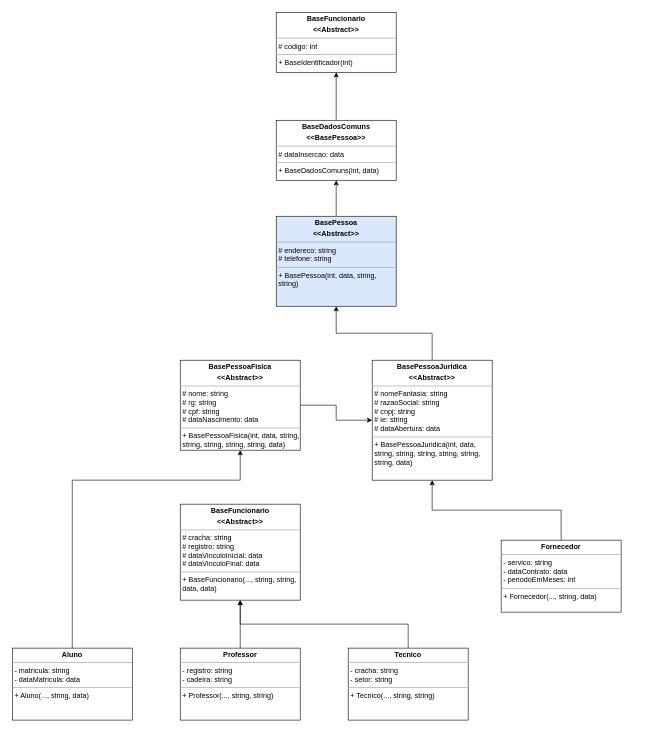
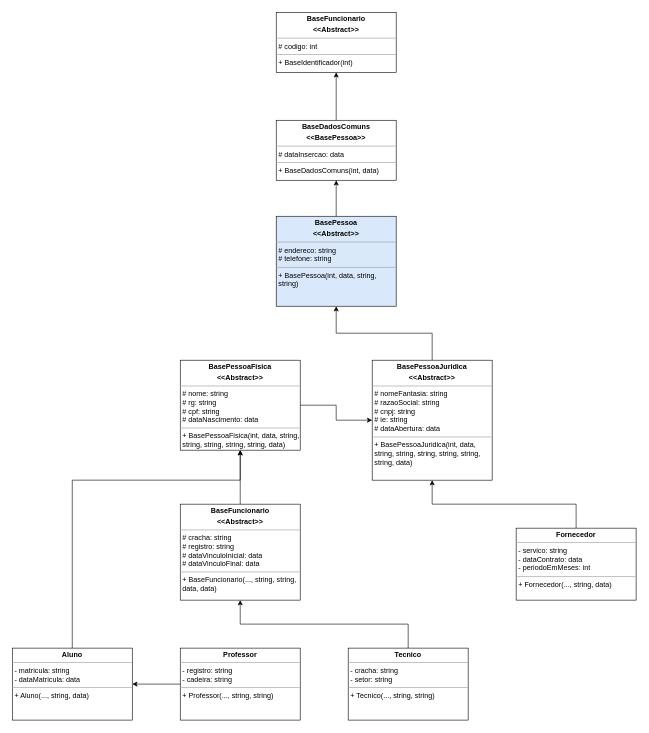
  <mxCell id="0" />
  <mxCell id="1" parent="0" />
  <mxCell id="2" value="" style="edgeStyle=orthogonalEdgeStyle;rounded=0;orthogonalLoop=1;jettySize=auto;html=1;" edge="1" parent="1" source="3" target="4"><mxGeometry relative="1" as="geometry" /></mxCell>
  <mxCell id="3" value="&lt;p style=&quot;margin:0px;margin-top:4px;text-align:center;&quot;&gt;&lt;b&gt;BaseDadosComuns&lt;/b&gt;&lt;/p&gt;&lt;p style=&quot;margin:0px;margin-top:4px;text-align:center;&quot;&gt;&lt;b&gt;&amp;lt;&amp;lt;BasePessoa&amp;gt;&amp;gt;&lt;/b&gt;&lt;/p&gt;&lt;hr size=&quot;1&quot;&gt;&lt;p style=&quot;margin:0px;margin-left:4px;&quot;&gt;# dataInsercao: data&lt;/p&gt;&lt;hr size=&quot;1&quot;&gt;&lt;p style=&quot;margin:0px;margin-left:4px;&quot;&gt;+ BaseDadosComuns(int, data)&lt;/p&gt;" style="verticalAlign=top;align=left;overflow=fill;fontSize=12;fontFamily=Helvetica;html=1;whiteSpace=wrap;" vertex="1" parent="1"><mxGeometry x="460" y="200" width="200" height="100" as="geometry" /></mxCell>
  <mxCell id="4" value="&lt;p style=&quot;margin:0px;margin-top:4px;text-align:center;&quot;&gt;&lt;b&gt;BaseFuncionario&lt;/b&gt;&lt;/p&gt;&lt;p style=&quot;margin:0px;margin-top:4px;text-align:center;&quot;&gt;&lt;b&gt;&amp;lt;&amp;lt;Abstract&amp;gt;&amp;gt;&lt;/b&gt;&lt;/p&gt;&lt;hr size=&quot;1&quot;&gt;&lt;p style=&quot;margin:0px;margin-left:4px;&quot;&gt;# codigo: int&lt;/p&gt;&lt;hr size=&quot;1&quot;&gt;&lt;p style=&quot;margin:0px;margin-left:4px;&quot;&gt;+ BaseIdentificador(int)&lt;/p&gt;" style="verticalAlign=top;align=left;overflow=fill;fontSize=12;fontFamily=Helvetica;html=1;whiteSpace=wrap;" vertex="1" parent="1"><mxGeometry x="460" y="20" width="200" height="100" as="geometry" /></mxCell>
  <mxCell id="5" style="edgeStyle=orthogonalEdgeStyle;rounded=0;orthogonalLoop=1;jettySize=auto;html=1;" edge="1" parent="1" source="6" target="8"><mxGeometry relative="1" as="geometry" /></mxCell>
  <mxCell id="6" value="&lt;p style=&quot;margin:0px;margin-top:4px;text-align:center;&quot;&gt;&lt;b&gt;BasePessoaFisica&lt;/b&gt;&lt;/p&gt;&lt;p style=&quot;margin:0px;margin-top:4px;text-align:center;&quot;&gt;&lt;b&gt;&amp;lt;&amp;lt;Abstract&amp;gt;&amp;gt;&lt;/b&gt;&lt;/p&gt;&lt;hr size=&quot;1&quot;&gt;&lt;p style=&quot;margin:0px;margin-left:4px;&quot;&gt;# nome: string&lt;/p&gt;&lt;p style=&quot;margin:0px;margin-left:4px;&quot;&gt;# rg: string&lt;/p&gt;&lt;p style=&quot;margin:0px;margin-left:4px;&quot;&gt;# cpf: string&lt;/p&gt;&lt;p style=&quot;margin:0px;margin-left:4px;&quot;&gt;# dataNascimento: data&lt;/p&gt;&lt;hr size=&quot;1&quot;&gt;&lt;p style=&quot;margin:0px;margin-left:4px;&quot;&gt;+ BasePessoaFisica(int, data, string, string, string, string, string, data)&lt;/p&gt;" style="verticalAlign=top;align=left;overflow=fill;fontSize=12;fontFamily=Helvetica;html=1;whiteSpace=wrap;" vertex="1" parent="1"><mxGeometry x="300" y="600" width="200" height="150" as="geometry" /></mxCell>
  <mxCell id="7" style="edgeStyle=orthogonalEdgeStyle;rounded=0;orthogonalLoop=1;jettySize=auto;html=1;entryX=0.5;entryY=1;entryDx=0;entryDy=0;" edge="1" parent="1" source="8" target="10"><mxGeometry relative="1" as="geometry" /></mxCell>
  <mxCell id="8" value="&lt;p style=&quot;margin:0px;margin-top:4px;text-align:center;&quot;&gt;&lt;b&gt;BasePessoaJuridica&lt;/b&gt;&lt;/p&gt;&lt;p style=&quot;margin:0px;margin-top:4px;text-align:center;&quot;&gt;&lt;b&gt;&amp;lt;&amp;lt;Abstract&amp;gt;&amp;gt;&lt;/b&gt;&lt;/p&gt;&lt;hr size=&quot;1&quot;&gt;&lt;p style=&quot;margin:0px;margin-left:4px;&quot;&gt;# nomeFantasia: string&lt;/p&gt;&lt;p style=&quot;margin:0px;margin-left:4px;&quot;&gt;# razaoSocial: string&lt;/p&gt;&lt;p style=&quot;margin:0px;margin-left:4px;&quot;&gt;# cnpj: string&lt;/p&gt;&lt;p style=&quot;margin:0px;margin-left:4px;&quot;&gt;# ie: string&lt;/p&gt;&lt;p style=&quot;margin:0px;margin-left:4px;&quot;&gt;# dataAbertura: data&lt;/p&gt;&lt;hr size=&quot;1&quot;&gt;&lt;p style=&quot;margin:0px;margin-left:4px;&quot;&gt;+ BasePessoaJuridica(int, data, string, string, string, string, string, string, data)&lt;/p&gt;" style="verticalAlign=top;align=left;overflow=fill;fontSize=12;fontFamily=Helvetica;html=1;whiteSpace=wrap;" vertex="1" parent="1"><mxGeometry x="620" y="600" width="200" height="200" as="geometry" /></mxCell>
  <mxCell id="9" style="edgeStyle=orthogonalEdgeStyle;rounded=0;orthogonalLoop=1;jettySize=auto;html=1;entryX=0.5;entryY=1;entryDx=0;entryDy=0;" edge="1" parent="1" source="10" target="3"><mxGeometry relative="1" as="geometry" /></mxCell>
  <mxCell id="10" value="&lt;p style=&quot;margin:0px;margin-top:4px;text-align:center;&quot;&gt;&lt;b&gt;BasePessoa&lt;/b&gt;&lt;/p&gt;&lt;p style=&quot;margin:0px;margin-top:4px;text-align:center;&quot;&gt;&lt;b&gt;&amp;lt;&amp;lt;Abstract&amp;gt;&amp;gt;&lt;/b&gt;&lt;/p&gt;&lt;hr size=&quot;1&quot;&gt;&lt;p style=&quot;margin:0px;margin-left:4px;&quot;&gt;# endereco: string&lt;/p&gt;&lt;p style=&quot;margin:0px;margin-left:4px;&quot;&gt;# telefone: string&lt;/p&gt;&lt;hr size=&quot;1&quot;&gt;&lt;p style=&quot;margin:0px;margin-left:4px;&quot;&gt;+ BasePessoa(int, data, string, string)&lt;/p&gt;" style="verticalAlign=top;align=left;overflow=fill;fontSize=12;fontFamily=Helvetica;html=1;whiteSpace=wrap;fillColor=#dae8fc;" vertex="1" parent="1"><mxGeometry x="460" y="360" width="200" height="150" as="geometry" /></mxCell>
  <mxCell id="11" style="edgeStyle=orthogonalEdgeStyle;rounded=0;orthogonalLoop=1;jettySize=auto;html=1;entryX=0.5;entryY=1;entryDx=0;entryDy=0;exitX=0.5;exitY=0;exitDx=0;exitDy=0;" edge="1" parent="1" source="12" target="6"><mxGeometry relative="1" as="geometry"><Array as="points"><mxPoint x="120" y="800" /><mxPoint x="400" y="800" /></Array></mxGeometry></mxCell>
  <mxCell id="12" value="&lt;p style=&quot;margin:0px;margin-top:4px;text-align:center;&quot;&gt;&lt;b&gt;Aluno&lt;/b&gt;&lt;/p&gt;&lt;hr size=&quot;1&quot;&gt;&lt;p style=&quot;margin:0px;margin-left:4px;&quot;&gt;- matricula: string&lt;/p&gt;&lt;p style=&quot;margin:0px;margin-left:4px;&quot;&gt;- dataMatricula: data&lt;/p&gt;&lt;hr size=&quot;1&quot;&gt;&lt;p style=&quot;margin:0px;margin-left:4px;&quot;&gt;+ Aluno(..., string, data)&lt;/p&gt;" style="verticalAlign=top;align=left;overflow=fill;fontSize=12;fontFamily=Helvetica;html=1;whiteSpace=wrap;" vertex="1" parent="1"><mxGeometry x="20" y="1080" width="200" height="120" as="geometry" /></mxCell>
- <mxCell id="13" style="edgeStyle=orthogonalEdgeStyle;rounded=0;orthogonalLoop=1;jettySize=auto;html=1;entryX=0.5;entryY=1;entryDx=0;entryDy=0;" edge="1" parent="1" source="14" target="18"><mxGeometry relative="1" as="geometry" /></mxCell>
+ <mxCell id="13" style="edgeStyle=orthogonalEdgeStyle;rounded=0;orthogonalLoop=1;jettySize=auto;html=1;" edge="1" parent="1" source="14" target="12"><mxGeometry relative="1" as="geometry" /></mxCell>
  <mxCell id="14" value="&lt;p style=&quot;margin:0px;margin-top:4px;text-align:center;&quot;&gt;&lt;b&gt;Professor&lt;/b&gt;&lt;/p&gt;&lt;hr size=&quot;1&quot;&gt;&lt;p style=&quot;margin:0px;margin-left:4px;&quot;&gt;- registro: string&lt;/p&gt;&lt;p style=&quot;margin:0px;margin-left:4px;&quot;&gt;- cadeira: string&lt;/p&gt;&lt;hr size=&quot;1&quot;&gt;&lt;p style=&quot;margin:0px;margin-left:4px;&quot;&gt;+ Professor(..., string, string)&lt;/p&gt;" style="verticalAlign=top;align=left;overflow=fill;fontSize=12;fontFamily=Helvetica;html=1;whiteSpace=wrap;" vertex="1" parent="1"><mxGeometry x="300" y="1080" width="200" height="120" as="geometry" /></mxCell>
  <mxCell id="15" style="edgeStyle=orthogonalEdgeStyle;rounded=0;orthogonalLoop=1;jettySize=auto;html=1;entryX=0.5;entryY=1;entryDx=0;entryDy=0;exitX=0.5;exitY=0;exitDx=0;exitDy=0;" edge="1" parent="1" source="16" target="18"><mxGeometry relative="1" as="geometry" /></mxCell>
  <mxCell id="16" value="&lt;p style=&quot;margin:0px;margin-top:4px;text-align:center;&quot;&gt;&lt;b&gt;Tecnico&lt;/b&gt;&lt;/p&gt;&lt;hr size=&quot;1&quot;&gt;&lt;p style=&quot;margin:0px;margin-left:4px;&quot;&gt;- cracha: string&lt;/p&gt;&lt;p style=&quot;margin:0px;margin-left:4px;&quot;&gt;- setor: string&lt;/p&gt;&lt;hr size=&quot;1&quot;&gt;&lt;p style=&quot;margin:0px;margin-left:4px;&quot;&gt;+ Tecnico(..., string, string)&lt;/p&gt;" style="verticalAlign=top;align=left;overflow=fill;fontSize=12;fontFamily=Helvetica;html=1;whiteSpace=wrap;" vertex="1" parent="1"><mxGeometry x="580" y="1080" width="200" height="120" as="geometry" /></mxCell>
+ <mxCell id="17" style="edgeStyle=orthogonalEdgeStyle;rounded=0;orthogonalLoop=1;jettySize=auto;html=1;entryX=0.5;entryY=1;entryDx=0;entryDy=0;" edge="1" parent="1" source="18" target="6"><mxGeometry relative="1" as="geometry" /></mxCell>
  <mxCell id="18" value="&lt;p style=&quot;margin:0px;margin-top:4px;text-align:center;&quot;&gt;&lt;b&gt;BaseFuncionario&lt;/b&gt;&lt;/p&gt;&lt;p style=&quot;margin:0px;margin-top:4px;text-align:center;&quot;&gt;&lt;b&gt;&amp;lt;&amp;lt;Abstract&amp;gt;&amp;gt;&lt;/b&gt;&lt;/p&gt;&lt;hr size=&quot;1&quot;&gt;&lt;p style=&quot;margin:0px;margin-left:4px;&quot;&gt;# cracha: string&lt;/p&gt;&lt;p style=&quot;margin:0px;margin-left:4px;&quot;&gt;# registro: string&lt;/p&gt;&lt;p style=&quot;margin:0px;margin-left:4px;&quot;&gt;# dataVinculoInicial: data&lt;/p&gt;&lt;p style=&quot;margin:0px;margin-left:4px;&quot;&gt;# dataVinculoFinal: data&lt;/p&gt;&lt;hr size=&quot;1&quot;&gt;&lt;p style=&quot;margin:0px;margin-left:4px;&quot;&gt;+ BaseFuncionario(..., string, string, data, data)&lt;/p&gt;" style="verticalAlign=top;align=left;overflow=fill;fontSize=12;fontFamily=Helvetica;html=1;whiteSpace=wrap;" vertex="1" parent="1"><mxGeometry x="300" y="840" width="200" height="160" as="geometry" /></mxCell>
  <mxCell id="19" style="edgeStyle=orthogonalEdgeStyle;rounded=0;orthogonalLoop=1;jettySize=auto;html=1;entryX=0.5;entryY=1;entryDx=0;entryDy=0;exitX=0.5;exitY=0;exitDx=0;exitDy=0;" edge="1" parent="1" source="20" target="8"><mxGeometry relative="1" as="geometry" /></mxCell>
- <mxCell id="20" value="&lt;p style=&quot;margin:0px;margin-top:4px;text-align:center;&quot;&gt;&lt;b&gt;Fornecedor&lt;/b&gt;&lt;/p&gt;&lt;hr size=&quot;1&quot;&gt;&lt;p style=&quot;margin:0px;margin-left:4px;&quot;&gt;- servico: string&lt;/p&gt;&lt;p style=&quot;margin:0px;margin-left:4px;&quot;&gt;- dataContrato: data&lt;/p&gt;&lt;p style=&quot;margin:0px;margin-left:4px;&quot;&gt;- periodoEmMeses: int&lt;/p&gt;&lt;hr size=&quot;1&quot;&gt;&lt;p style=&quot;margin:0px;margin-left:4px;&quot;&gt;+ Fornecedor(..., string, data)&lt;/p&gt;" style="verticalAlign=top;align=left;overflow=fill;fontSize=12;fontFamily=Helvetica;html=1;whiteSpace=wrap;" vertex="1" parent="1"><mxGeometry x="835" y="900" width="200" height="120" as="geometry" /></mxCell>
+ <mxCell id="20" value="&lt;p style=&quot;margin:0px;margin-top:4px;text-align:center;&quot;&gt;&lt;b&gt;Fornecedor&lt;/b&gt;&lt;/p&gt;&lt;hr size=&quot;1&quot;&gt;&lt;p style=&quot;margin:0px;margin-left:4px;&quot;&gt;- servico: string&lt;/p&gt;&lt;p style=&quot;margin:0px;margin-left:4px;&quot;&gt;- dataContrato: data&lt;/p&gt;&lt;p style=&quot;margin:0px;margin-left:4px;&quot;&gt;- periodoEmMeses: int&lt;/p&gt;&lt;hr size=&quot;1&quot;&gt;&lt;p style=&quot;margin:0px;margin-left:4px;&quot;&gt;+ Fornecedor(..., string, data)&lt;/p&gt;" style="verticalAlign=top;align=left;overflow=fill;fontSize=12;fontFamily=Helvetica;html=1;whiteSpace=wrap;" vertex="1" parent="1"><mxGeometry x="860" y="880" width="200" height="120" as="geometry" /></mxCell>
